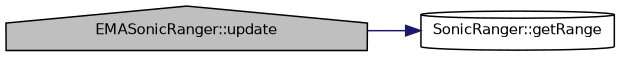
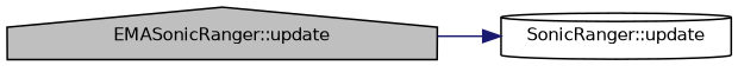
  digraph {
    rankdir=LR
    node [color=black fontname=Helvetica fontsize=10 style=filled]
    n1 [fillcolor=grey75 fontcolor=black height=0.2 label="EMASonicRanger::update" shape=house width=0.4]
-   n2 [fillcolor=white height=0.2 label="SonicRanger::getRange" shape=cylinder width=0.4]
+   n2 [fillcolor=white height=0.2 label="SonicRanger::update" shape=cylinder width=0.4]
    n1 -> n2 [color=midnightblue fontname=Helvetica fontsize=10 labelfontname=Helvetica labelfontsize=10 style=solid]
  }
